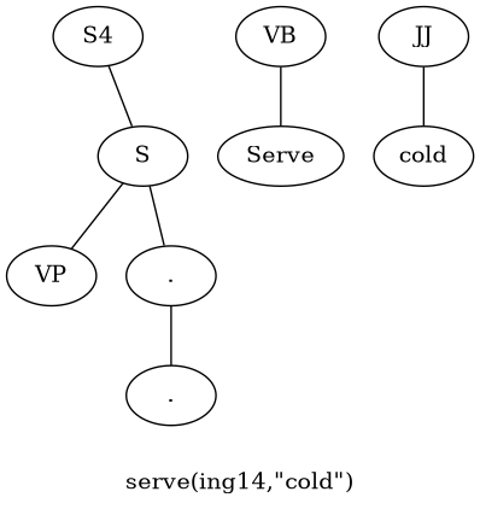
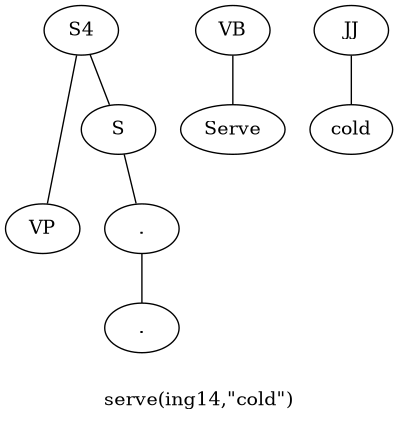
  graph {
    label="serve(ing14,\"cold\")"
    n1 [label=S4]
    n2 [label=S]
    n3 [label=VP]
    n4 [label="."]
    n5 [label="."]
    n6 [label=VB]
    n7 [label=Serve]
    n8 [label=JJ]
    n9 [label=cold]
    n1 -- n2
-   n2 -- n3
+   n1 -- n3
    n2 -- n4
    n4 -- n5
    n6 -- n7
    n8 -- n9
  }
